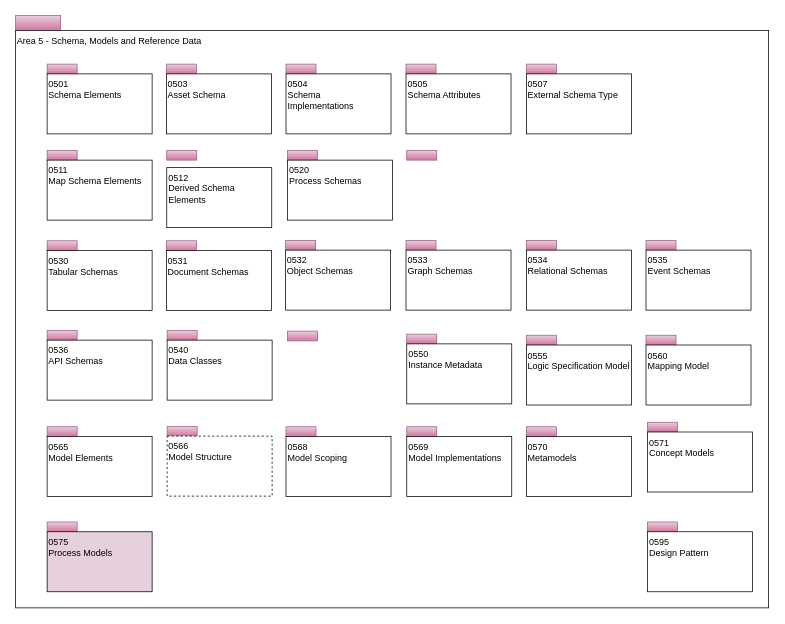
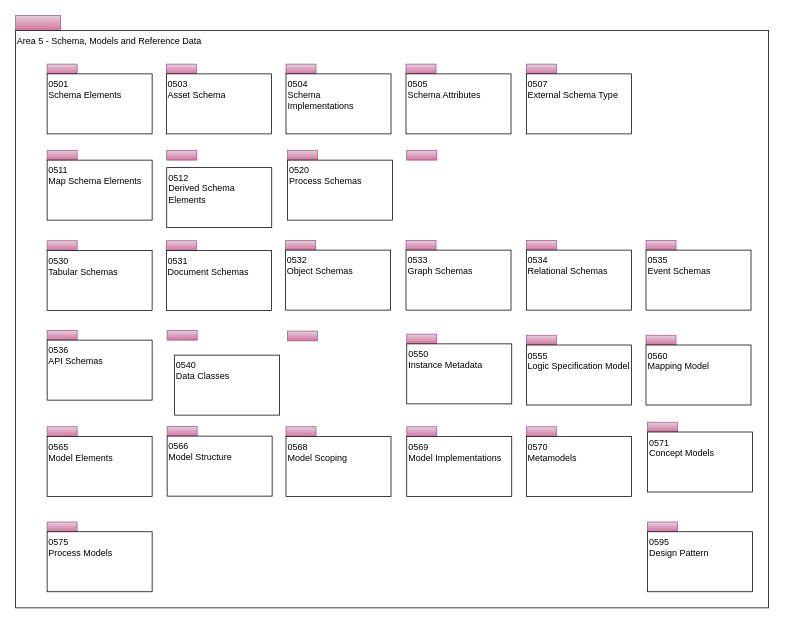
  <mxCell id="0" />
  <mxCell id="1" parent="0" />
  <mxCell id="2" value="" style="rounded=0;whiteSpace=wrap;html=1;align=left;fillColor=#e6d0de;strokeColor=#996185;gradientColor=#d5739d;" parent="1" vertex="1"><mxGeometry x="20" y="20" width="60" height="20" as="geometry" /></mxCell>
  <mxCell id="3" value="Area 5 - Schema, Models and Reference Data" style="rounded=0;whiteSpace=wrap;html=1;align=left;verticalAlign=top;" parent="1" vertex="1"><mxGeometry x="20" y="40" width="1004" height="770" as="geometry" /></mxCell>
  <mxCell id="4" value="" style="rounded=0;whiteSpace=wrap;html=1;align=left;fillColor=#e6d0de;strokeColor=#996185;gradientColor=#d5739d;" parent="1" vertex="1"><mxGeometry x="62" y="85" width="40" height="13" as="geometry" /></mxCell>
  <mxCell id="5" value="0501&lt;br&gt;Schema Elements&lt;br&gt;" style="rounded=0;whiteSpace=wrap;html=1;align=left;verticalAlign=top;" parent="1" vertex="1"><mxGeometry x="62" y="98" width="140" height="80" as="geometry" /></mxCell>
  <mxCell id="6" value="" style="rounded=0;whiteSpace=wrap;html=1;align=left;fillColor=#e6d0de;strokeColor=#996185;gradientColor=#d5739d;" parent="1" vertex="1"><mxGeometry x="221" y="85" width="40" height="13" as="geometry" /></mxCell>
  <mxCell id="7" value="0503&lt;br&gt;Asset Schema&lt;br&gt;" style="rounded=0;whiteSpace=wrap;html=1;align=left;verticalAlign=top;" parent="1" vertex="1"><mxGeometry x="221" y="98" width="140" height="80" as="geometry" /></mxCell>
  <mxCell id="8" value="" style="rounded=0;whiteSpace=wrap;html=1;align=left;fillColor=#e6d0de;strokeColor=#996185;gradientColor=#d5739d;" parent="1" vertex="1"><mxGeometry x="380.5" y="85" width="40" height="13" as="geometry" /></mxCell>
  <mxCell id="9" value="0504&lt;br&gt;Schema&lt;br&gt;Implementations" style="rounded=0;whiteSpace=wrap;html=1;align=left;verticalAlign=top;" parent="1" vertex="1"><mxGeometry x="380.5" y="98" width="140" height="80" as="geometry" /></mxCell>
  <mxCell id="10" value="" style="rounded=0;whiteSpace=wrap;html=1;align=left;fillColor=#e6d0de;strokeColor=#996185;gradientColor=#d5739d;" parent="1" vertex="1"><mxGeometry x="62" y="200" width="40" height="13" as="geometry" /></mxCell>
  <mxCell id="11" value="0511&lt;br&gt;Map Schema Elements&lt;br&gt;" style="rounded=0;whiteSpace=wrap;html=1;align=left;verticalAlign=top;" parent="1" vertex="1"><mxGeometry x="62" y="213" width="140" height="80" as="geometry" /></mxCell>
  <mxCell id="12" value="" style="rounded=0;whiteSpace=wrap;html=1;align=left;fillColor=#e6d0de;strokeColor=#996185;gradientColor=#d5739d;" parent="1" vertex="1"><mxGeometry x="540.5" y="85" width="40" height="13" as="geometry" /></mxCell>
  <mxCell id="13" value="0505&lt;br&gt;Schema Attributes&lt;br&gt;" style="rounded=0;whiteSpace=wrap;html=1;align=left;verticalAlign=top;" parent="1" vertex="1"><mxGeometry x="540.5" y="98" width="140" height="80" as="geometry" /></mxCell>
  <mxCell id="14" value="" style="rounded=0;whiteSpace=wrap;html=1;align=left;fillColor=#e6d0de;strokeColor=#996185;gradientColor=#d5739d;" parent="1" vertex="1"><mxGeometry x="221" y="320.5" width="40" height="13" as="geometry" /></mxCell>
  <mxCell id="15" value="0531&lt;br&gt;Document Schemas&lt;br&gt;" style="rounded=0;whiteSpace=wrap;html=1;align=left;verticalAlign=top;" parent="1" vertex="1"><mxGeometry x="221" y="333.5" width="140" height="80" as="geometry" /></mxCell>
  <mxCell id="16" value="" style="rounded=0;whiteSpace=wrap;html=1;align=left;fillColor=#e6d0de;strokeColor=#996185;gradientColor=#d5739d;" parent="1" vertex="1"><mxGeometry x="701" y="320" width="40" height="13" as="geometry" /></mxCell>
  <mxCell id="17" value="0534&lt;br&gt;Relational Schemas&lt;br&gt;" style="rounded=0;whiteSpace=wrap;html=1;align=left;verticalAlign=top;" parent="1" vertex="1"><mxGeometry x="701" y="333" width="140" height="80" as="geometry" /></mxCell>
  <mxCell id="18" value="" style="rounded=0;whiteSpace=wrap;html=1;align=left;fillColor=#e6d0de;strokeColor=#996185;gradientColor=#d5739d;" parent="1" vertex="1"><mxGeometry x="860.5" y="320" width="40" height="13" as="geometry" /></mxCell>
  <mxCell id="19" value="0535&lt;br&gt;Event Schemas&lt;br&gt;" style="rounded=0;whiteSpace=wrap;html=1;align=left;verticalAlign=top;" parent="1" vertex="1"><mxGeometry x="860.5" y="333" width="140" height="80" as="geometry" /></mxCell>
  <mxCell id="20" value="" style="rounded=0;whiteSpace=wrap;html=1;align=left;fillColor=#e6d0de;strokeColor=#996185;gradientColor=#d5739d;" parent="1" vertex="1"><mxGeometry x="62" y="440" width="40" height="13" as="geometry" /></mxCell>
  <mxCell id="21" value="0536&lt;br&gt;API Schemas&lt;br&gt;" style="rounded=0;whiteSpace=wrap;html=1;align=left;verticalAlign=top;" parent="1" vertex="1"><mxGeometry x="62" y="453" width="140" height="80" as="geometry" /></mxCell>
  <mxCell id="22" value="" style="rounded=0;whiteSpace=wrap;html=1;align=left;fillColor=#e6d0de;strokeColor=#996185;gradientColor=#d5739d;" parent="1" vertex="1"><mxGeometry x="222" y="440" width="40" height="13" as="geometry" /></mxCell>
- <mxCell id="23" value="0540&lt;br&gt;Data Classes&lt;br&gt;" style="rounded=0;whiteSpace=wrap;html=1;align=left;verticalAlign=top;" parent="1" vertex="1"><mxGeometry x="222" y="453" width="140" height="80" as="geometry" /></mxCell>
+ <mxCell id="23" value="0540&lt;br&gt;Data Classes&lt;br&gt;" style="rounded=0;whiteSpace=wrap;html=1;align=left;verticalAlign=top;" parent="1" vertex="1"><mxGeometry x="232" y="473" width="140" height="80" as="geometry" /></mxCell>
  <mxCell id="24" value="" style="rounded=0;whiteSpace=wrap;html=1;align=left;fillColor=#e6d0de;strokeColor=#996185;gradientColor=#d5739d;" parent="1" vertex="1"><mxGeometry x="701" y="446.5" width="40" height="13" as="geometry" /></mxCell>
  <mxCell id="25" value="0555&lt;br&gt;Logic Specification Model" style="rounded=0;whiteSpace=wrap;html=1;align=left;verticalAlign=top;" parent="1" vertex="1"><mxGeometry x="701" y="459.5" width="140" height="80" as="geometry" /></mxCell>
  <mxCell id="26" value="" style="rounded=0;whiteSpace=wrap;html=1;align=left;fillColor=#e6d0de;strokeColor=#996185;gradientColor=#d5739d;" parent="1" vertex="1"><mxGeometry x="860.5" y="446.5" width="40" height="13" as="geometry" /></mxCell>
  <mxCell id="27" value="0560&lt;br&gt;Mapping Model&lt;br&gt;" style="rounded=0;whiteSpace=wrap;html=1;align=left;verticalAlign=top;" parent="1" vertex="1"><mxGeometry x="860.5" y="459.5" width="140" height="80" as="geometry" /></mxCell>
  <mxCell id="28" value="" style="rounded=0;whiteSpace=wrap;html=1;align=left;fillColor=#e6d0de;strokeColor=#996185;gradientColor=#d5739d;" parent="1" vertex="1"><mxGeometry x="382.5" y="441" width="40" height="13" as="geometry" /></mxCell>
  <mxCell id="29" value="" style="rounded=0;whiteSpace=wrap;html=1;align=left;fillColor=#e6d0de;strokeColor=#996185;gradientColor=#d5739d;" parent="1" vertex="1"><mxGeometry x="62" y="320.5" width="40" height="13" as="geometry" /></mxCell>
  <mxCell id="30" value="0530&lt;br&gt;Tabular Schemas&lt;br&gt;" style="rounded=0;whiteSpace=wrap;html=1;align=left;verticalAlign=top;" parent="1" vertex="1"><mxGeometry x="62" y="333.5" width="140" height="80" as="geometry" /></mxCell>
  <mxCell id="31" value="" style="rounded=0;whiteSpace=wrap;html=1;align=left;fillColor=#e6d0de;strokeColor=#996185;gradientColor=#d5739d;" parent="1" vertex="1"><mxGeometry x="221.5" y="200" width="40" height="13" as="geometry" /></mxCell>
  <mxCell id="32" value="0512&lt;br&gt;Derived Schema Elements&lt;br&gt;" style="rounded=0;whiteSpace=wrap;html=1;align=left;verticalAlign=top;" parent="1" vertex="1"><mxGeometry x="221.5" y="223" width="140" height="80" as="geometry" /></mxCell>
  <mxCell id="33" value="" style="rounded=0;whiteSpace=wrap;html=1;align=left;fillColor=#e6d0de;strokeColor=#996185;gradientColor=#d5739d;" parent="1" vertex="1"><mxGeometry x="380" y="320" width="40" height="13" as="geometry" /></mxCell>
  <mxCell id="34" value="0532&lt;br&gt;Object Schemas&lt;br&gt;" style="rounded=0;whiteSpace=wrap;html=1;align=left;verticalAlign=top;" parent="1" vertex="1"><mxGeometry x="380" y="333" width="140" height="80" as="geometry" /></mxCell>
  <mxCell id="35" value="" style="rounded=0;whiteSpace=wrap;html=1;align=left;fillColor=#e6d0de;strokeColor=#996185;gradientColor=#d5739d;" parent="1" vertex="1"><mxGeometry x="540.5" y="320" width="40" height="13" as="geometry" /></mxCell>
  <mxCell id="36" value="0533&lt;br&gt;Graph Schemas&lt;br&gt;" style="rounded=0;whiteSpace=wrap;html=1;align=left;verticalAlign=top;" parent="1" vertex="1"><mxGeometry x="540.5" y="333" width="140" height="80" as="geometry" /></mxCell>
  <mxCell id="37" value="" style="rounded=0;whiteSpace=wrap;html=1;align=left;fillColor=#e6d0de;strokeColor=#996185;gradientColor=#d5739d;" parent="1" vertex="1"><mxGeometry x="380.5" y="568.5" width="40" height="13" as="geometry" /></mxCell>
  <mxCell id="38" value="0568&lt;br&gt;Model Scoping" style="rounded=0;whiteSpace=wrap;html=1;align=left;verticalAlign=top;" parent="1" vertex="1"><mxGeometry x="380.5" y="581.5" width="140" height="80" as="geometry" /></mxCell>
  <mxCell id="39" value="" style="rounded=0;whiteSpace=wrap;html=1;align=left;fillColor=#e6d0de;strokeColor=#996185;gradientColor=#d5739d;" parent="1" vertex="1"><mxGeometry x="701" y="568.5" width="40" height="13" as="geometry" /></mxCell>
  <mxCell id="40" value="0570&lt;br&gt;Metamodels&lt;br&gt;" style="rounded=0;whiteSpace=wrap;html=1;align=left;verticalAlign=top;" parent="1" vertex="1"><mxGeometry x="701" y="581.5" width="140" height="80" as="geometry" /></mxCell>
  <mxCell id="41" value="" style="rounded=0;whiteSpace=wrap;html=1;align=left;fillColor=#e6d0de;strokeColor=#996185;gradientColor=#d5739d;" parent="1" vertex="1"><mxGeometry x="62" y="695.5" width="40" height="13" as="geometry" /></mxCell>
- <mxCell id="42" value="0575&lt;br&gt;Process Models" style="rounded=0;whiteSpace=wrap;html=1;align=left;verticalAlign=top;fillColor=#e6d0de;" parent="1" vertex="1"><mxGeometry x="62" y="708.5" width="140" height="80" as="geometry" /></mxCell>
+ <mxCell id="42" value="0575&lt;br&gt;Process Models" style="rounded=0;whiteSpace=wrap;html=1;align=left;verticalAlign=top;" parent="1" vertex="1"><mxGeometry x="62" y="708.5" width="140" height="80" as="geometry" /></mxCell>
  <mxCell id="43" value="" style="rounded=0;whiteSpace=wrap;html=1;align=left;fillColor=#e6d0de;strokeColor=#996185;gradientColor=#d5739d;" parent="1" vertex="1"><mxGeometry x="862.5" y="695.5" width="40" height="13" as="geometry" /></mxCell>
  <mxCell id="44" value="0595&lt;br&gt;Design Pattern&lt;br&gt;" style="rounded=0;whiteSpace=wrap;html=1;align=left;verticalAlign=top;" parent="1" vertex="1"><mxGeometry x="862.5" y="708.5" width="140" height="80" as="geometry" /></mxCell>
  <mxCell id="45" value="" style="rounded=0;whiteSpace=wrap;html=1;align=left;fillColor=#e6d0de;strokeColor=#996185;gradientColor=#d5739d;" parent="1" vertex="1"><mxGeometry x="62" y="568.5" width="40" height="13" as="geometry" /></mxCell>
  <mxCell id="46" value="0565&lt;br&gt;Model Elements&lt;br&gt;" style="rounded=0;whiteSpace=wrap;html=1;align=left;verticalAlign=top;" parent="1" vertex="1"><mxGeometry x="62" y="581.5" width="140" height="80" as="geometry" /></mxCell>
  <mxCell id="47" value="" style="rounded=0;whiteSpace=wrap;html=1;align=left;fillColor=#e6d0de;strokeColor=#996185;gradientColor=#d5739d;" parent="1" vertex="1"><mxGeometry x="222" y="568" width="40" height="13" as="geometry" /></mxCell>
- <mxCell id="48" value="0566&lt;br&gt;Model Structure" style="rounded=0;whiteSpace=wrap;html=1;align=left;verticalAlign=top;dashed=1;" parent="1" vertex="1"><mxGeometry x="222" y="581" width="140" height="80" as="geometry" /></mxCell>
+ <mxCell id="48" value="0566&lt;br&gt;Model Structure" style="rounded=0;whiteSpace=wrap;html=1;align=left;verticalAlign=top;" parent="1" vertex="1"><mxGeometry x="222" y="581" width="140" height="80" as="geometry" /></mxCell>
  <mxCell id="49" value="" style="rounded=0;whiteSpace=wrap;html=1;align=left;fillColor=#e6d0de;strokeColor=#996185;gradientColor=#d5739d;" parent="1" vertex="1"><mxGeometry x="541.5" y="568.5" width="40" height="13" as="geometry" /></mxCell>
  <mxCell id="50" value="0569&lt;br&gt;Model Implementations" style="rounded=0;whiteSpace=wrap;html=1;align=left;verticalAlign=top;" parent="1" vertex="1"><mxGeometry x="541.5" y="581.5" width="140" height="80" as="geometry" /></mxCell>
  <mxCell id="51" value="" style="rounded=0;whiteSpace=wrap;html=1;align=left;fillColor=#e6d0de;strokeColor=#996185;gradientColor=#d5739d;" parent="1" vertex="1"><mxGeometry x="862.5" y="562.5" width="40" height="13" as="geometry" /></mxCell>
  <mxCell id="52" value="0571&lt;br&gt;Concept Models" style="rounded=0;whiteSpace=wrap;html=1;align=left;verticalAlign=top;" parent="1" vertex="1"><mxGeometry x="862.5" y="575.5" width="140" height="80" as="geometry" /></mxCell>
  <mxCell id="53" value="" style="rounded=0;whiteSpace=wrap;html=1;align=left;fillColor=#e6d0de;strokeColor=#996185;gradientColor=#d5739d;" parent="1" vertex="1"><mxGeometry x="701" y="85" width="40" height="13" as="geometry" /></mxCell>
  <mxCell id="54" value="0507&lt;br&gt;External Schema Type" style="rounded=0;whiteSpace=wrap;html=1;align=left;verticalAlign=top;" parent="1" vertex="1"><mxGeometry x="701" y="98" width="140" height="80" as="geometry" /></mxCell>
  <mxCell id="55" value="" style="rounded=0;whiteSpace=wrap;html=1;align=left;fillColor=#e6d0de;strokeColor=#996185;gradientColor=#d5739d;" parent="1" vertex="1"><mxGeometry x="382.5" y="200" width="40" height="13" as="geometry" /></mxCell>
  <mxCell id="56" value="0520&lt;br&gt;Process Schemas" style="rounded=0;whiteSpace=wrap;html=1;align=left;verticalAlign=top;" parent="1" vertex="1"><mxGeometry x="382.5" y="213" width="140" height="80" as="geometry" /></mxCell>
  <mxCell id="57" value="" style="rounded=0;whiteSpace=wrap;html=1;align=left;fillColor=#e6d0de;strokeColor=#996185;gradientColor=#d5739d;" parent="1" vertex="1"><mxGeometry x="541.5" y="445" width="40" height="13" as="geometry" /></mxCell>
  <mxCell id="58" value="0550&lt;br&gt;Instance Metadata" style="rounded=0;whiteSpace=wrap;html=1;align=left;verticalAlign=top;" parent="1" vertex="1"><mxGeometry x="541.5" y="458" width="140" height="80" as="geometry" /></mxCell>
  <mxCell id="59" value="" style="rounded=0;whiteSpace=wrap;html=1;align=left;fillColor=#e6d0de;strokeColor=#996185;gradientColor=#d5739d;" parent="1" vertex="1"><mxGeometry x="541.5" y="200" width="40" height="13" as="geometry" /></mxCell>
